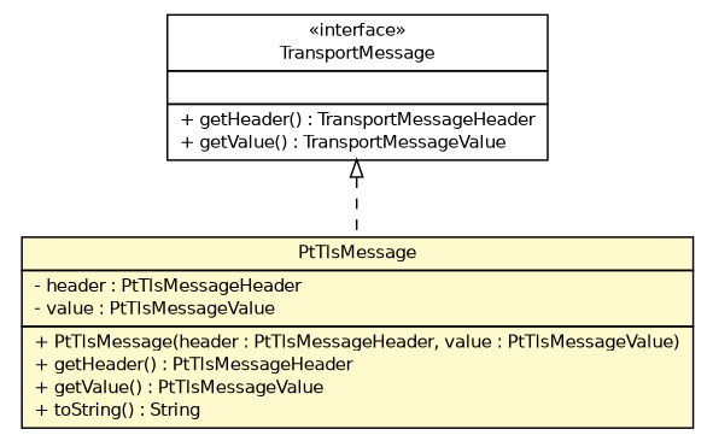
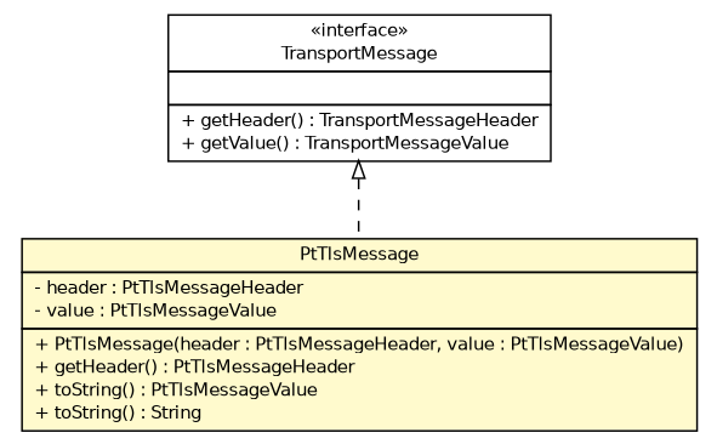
  digraph {
    nodesep=0.25
    ranksep=0.5
    node [fontcolor=black fontname=Helvetica fontsize=10.0 shape=plaintext]
    n1 [label=<<table title="de.hsbremen.tc.tnc.message.t.message.TransportMessage" border="0" cellborder="1" cellspacing="0" cellpadding="2" port="p" href="../../../../../de/hsbremen/tc/tnc/message/t/message/TransportMessage.html"> 		<tr><td><table border="0" cellspacing="0" cellpadding="1"> <tr><td align="center" balign="center"> &#171;interface&#187; </td></tr> <tr><td align="center" balign="center"> TransportMessage </td></tr> 		</table></td></tr> 		<tr><td><table border="0" cellspacing="0" cellpadding="1"> <tr><td align="left" balign="left">  </td></tr> 		</table></td></tr> 		<tr><td><table border="0" cellspacing="0" cellpadding="1"> <tr><td align="left" balign="left"> + getHeader() : TransportMessageHeader </td></tr> <tr><td align="left" balign="left"> + getValue() : TransportMessageValue </td></tr> 		</table></td></tr> 		</table>>]
-   n2 [label=<<table title="org.ietf.nea.pt.message.PtTlsMessage" border="0" cellborder="1" cellspacing="0" cellpadding="2" port="p" bgcolor="lemonChiffon" href="./PtTlsMessage.html"> 		<tr><td><table border="0" cellspacing="0" cellpadding="1"> <tr><td align="center" balign="center"> PtTlsMessage </td></tr> 		</table></td></tr> 		<tr><td><table border="0" cellspacing="0" cellpadding="1"> <tr><td align="left" balign="left"> - header : PtTlsMessageHeader </td></tr> <tr><td align="left" balign="left"> - value : PtTlsMessageValue </td></tr> 		</table></td></tr> 		<tr><td><table border="0" cellspacing="0" cellpadding="1"> <tr><td align="left" balign="left"> + PtTlsMessage(header : PtTlsMessageHeader, value : PtTlsMessageValue) </td></tr> <tr><td align="left" balign="left"> + getHeader() : PtTlsMessageHeader </td></tr> <tr><td align="left" balign="left"> + getValue() : PtTlsMessageValue </td></tr> <tr><td align="left" balign="left"> + toString() : String </td></tr> 		</table></td></tr> 		</table>>]
+   n2 [label=<<table title="org.ietf.nea.pt.message.PtTlsMessage" border="0" cellborder="1" cellspacing="0" cellpadding="2" port="p" bgcolor="lemonChiffon" href="./PtTlsMessage.html"> 		<tr><td><table border="0" cellspacing="0" cellpadding="1"> <tr><td align="center" balign="center"> PtTlsMessage </td></tr> 		</table></td></tr> 		<tr><td><table border="0" cellspacing="0" cellpadding="1"> <tr><td align="left" balign="left"> - header : PtTlsMessageHeader </td></tr> <tr><td align="left" balign="left"> - value : PtTlsMessageValue </td></tr> 		</table></td></tr> 		<tr><td><table border="0" cellspacing="0" cellpadding="1"> <tr><td align="left" balign="left"> + PtTlsMessage(header : PtTlsMessageHeader, value : PtTlsMessageValue) </td></tr> <tr><td align="left" balign="left"> + getHeader() : PtTlsMessageHeader </td></tr> <tr><td align="left" balign="left"> + toString() : PtTlsMessageValue </td></tr> <tr><td align="left" balign="left"> + toString() : String </td></tr> 		</table></td></tr> 		</table>>]
    n1 -> n2 [arrowtail=empty dir=back fontname=Helvetica fontsize=10 headport=p labelfontname=Helvetica labelfontsize=10 style=dashed tailport=p]
  }
